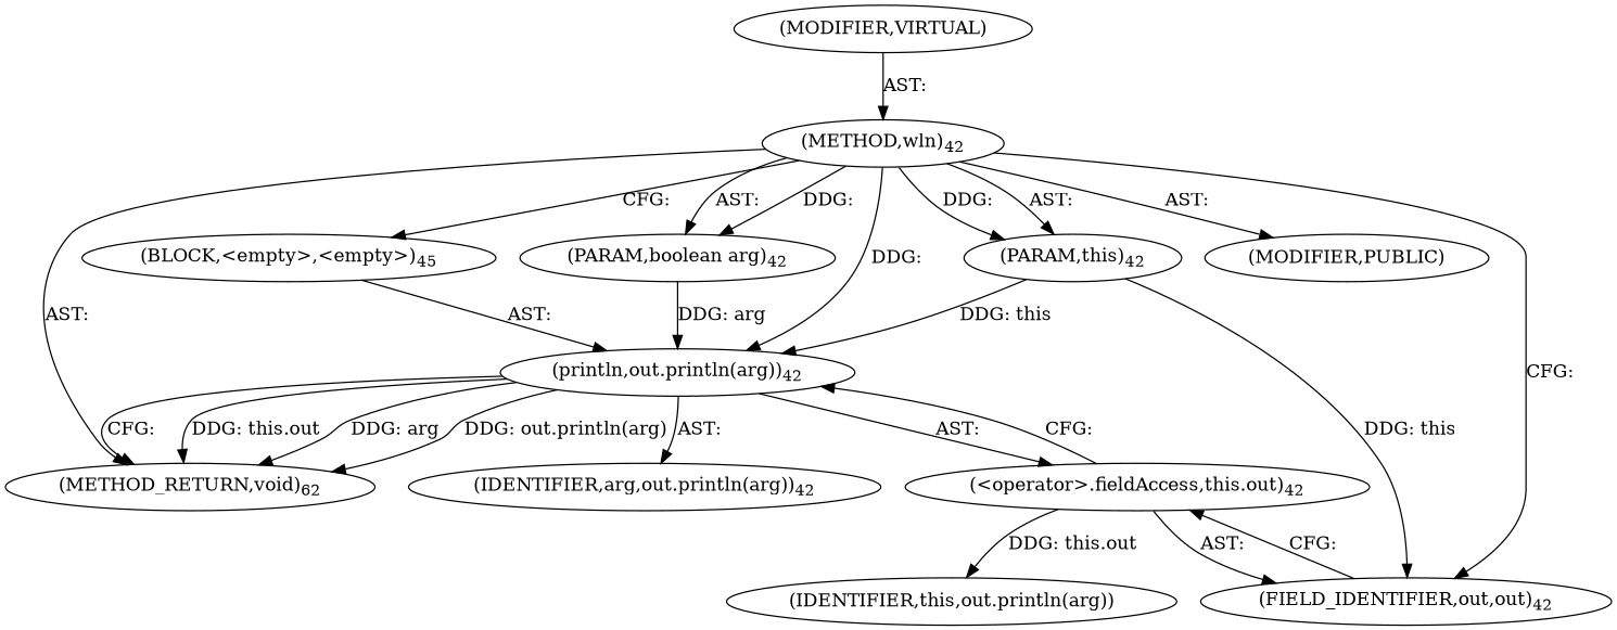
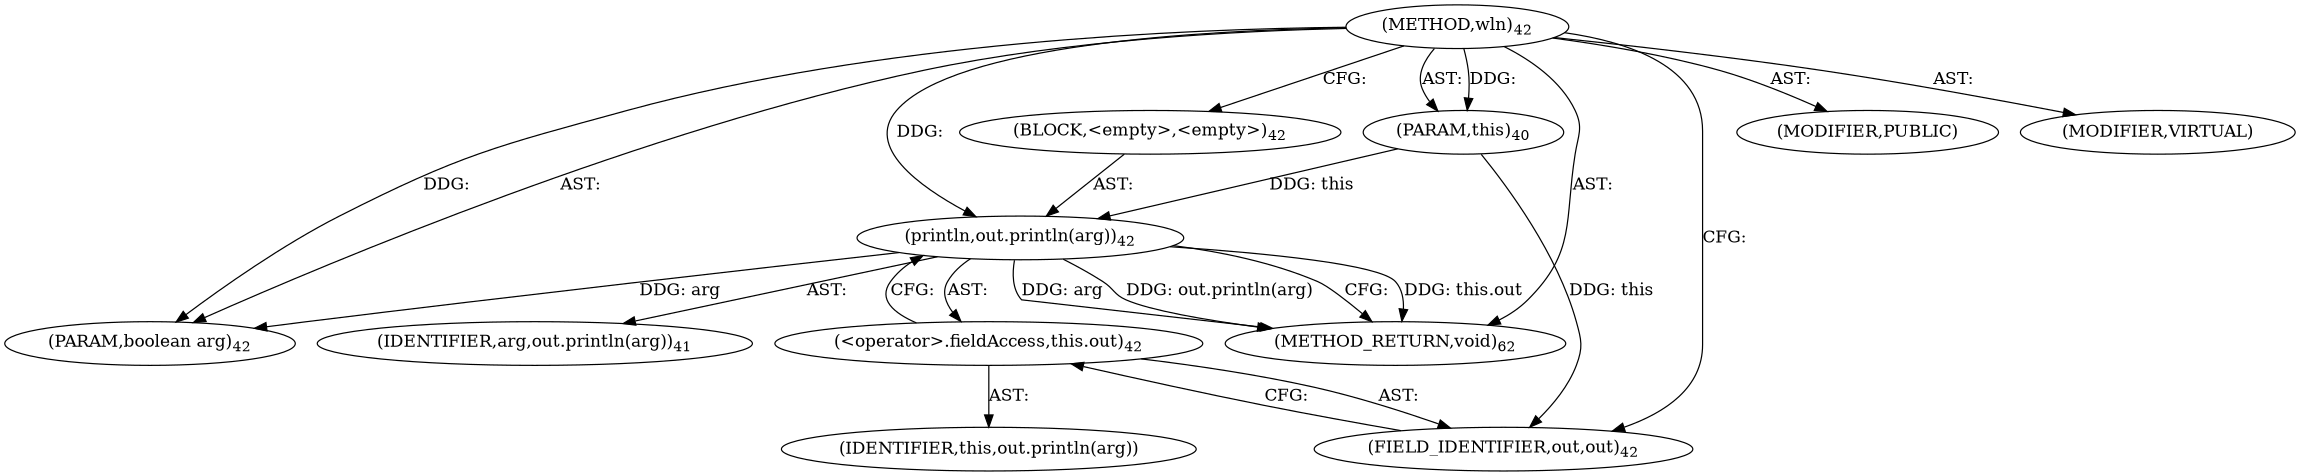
  digraph {
    n1 [label=<(METHOD,wln)<SUB>42</SUB>>]
-   n2 [label=<(PARAM,this)<SUB>42</SUB>>]
+   n2 [label=<(PARAM,this)<SUB>40</SUB>>]
    n3 [label=<(PARAM,boolean arg)<SUB>42</SUB>>]
-   n4 [label=<(BLOCK,&lt;empty&gt;,&lt;empty&gt;)<SUB>45</SUB>>]
+   n4 [label=<(BLOCK,&lt;empty&gt;,&lt;empty&gt;)<SUB>42</SUB>>]
    n5 [label=<(println,out.println(arg))<SUB>42</SUB>>]
    n6 [label=<(FIELD_IDENTIFIER,out,out)<SUB>42</SUB>>]
    n7 [label=<(MODIFIER,PUBLIC)>]
    n8 [label=<(MODIFIER,VIRTUAL)>]
    n9 [label=<(METHOD_RETURN,void)<SUB>62</SUB>>]
    n10 [label=<(&lt;operator&gt;.fieldAccess,this.out)<SUB>42</SUB>>]
-   n11 [label=<(IDENTIFIER,arg,out.println(arg))<SUB>42</SUB>>]
+   n11 [label=<(IDENTIFIER,arg,out.println(arg))<SUB>41</SUB>>]
    n12 [label=<(IDENTIFIER,this,out.println(arg))>]
    n1 -> n2 [label="AST: "]
    n1 -> n2 [label="DDG: "]
    n1 -> n3 [label="AST: "]
    n1 -> n3 [label="DDG: "]
    n1 -> n4 [label="CFG: "]
    n1 -> n5 [label="DDG: "]
    n1 -> n6 [label="CFG: "]
    n1 -> n7 [label="AST: "]
-   n8 -> n1 [label="AST: "]
+   n1 -> n8 [label="AST: "]
    n1 -> n9 [label="AST: "]
    n2 -> n5 [label="DDG: this"]
    n2 -> n6 [label="DDG: this"]
-   n3 -> n5 [label="DDG: arg"]
+   n5 -> n3 [label="DDG: arg"]
    n4 -> n5 [label="AST: "]
    n5 -> n9 [label="CFG: "]
    n5 -> n9 [label="DDG: this.out"]
    n5 -> n9 [label="DDG: arg"]
    n5 -> n9 [label="DDG: out.println(arg)"]
    n5 -> n10 [label="AST: "]
    n5 -> n11 [label="AST: "]
    n6 -> n10 [label="CFG: "]
    n10 -> n5 [label="CFG: "]
    n10 -> n6 [label="AST: "]
-   n10 -> n12 [label="DDG: this.out"]
+   n10 -> n12 [label="AST: "]
  }
